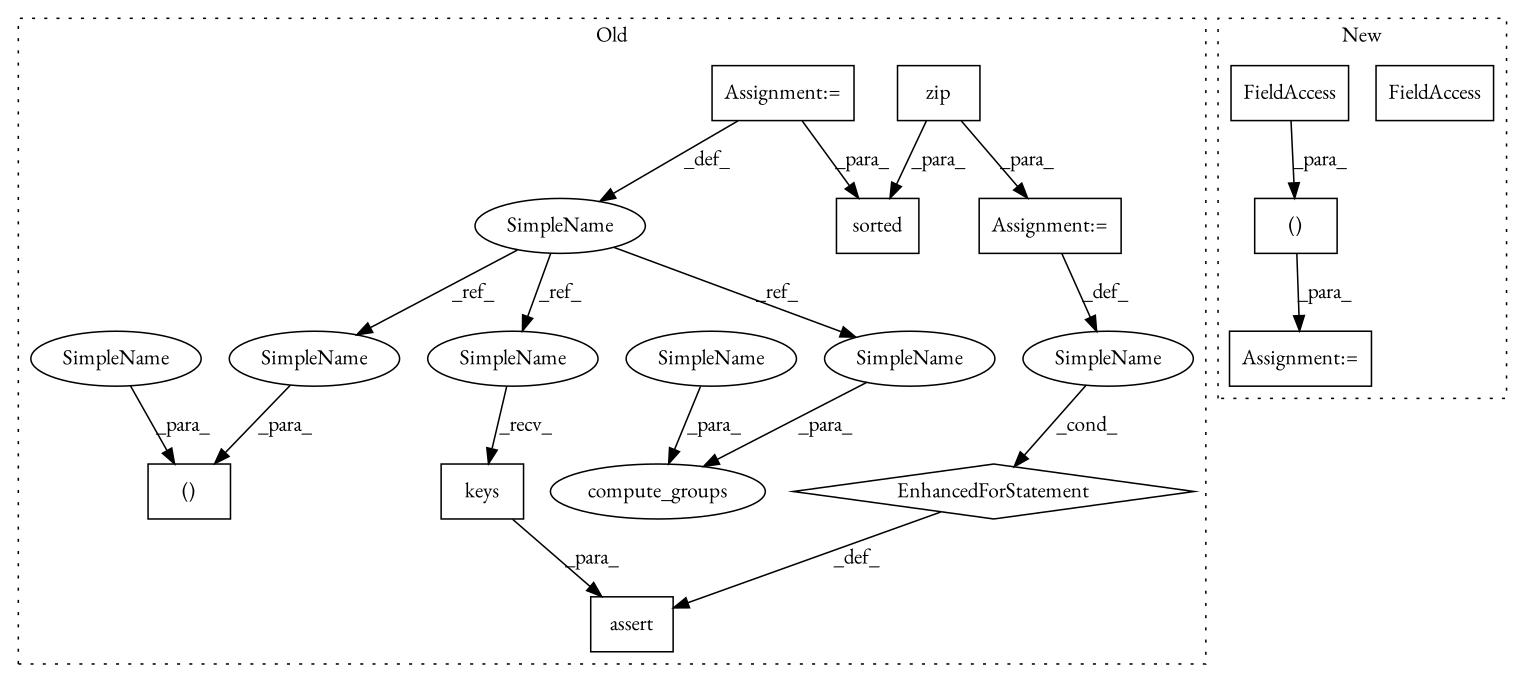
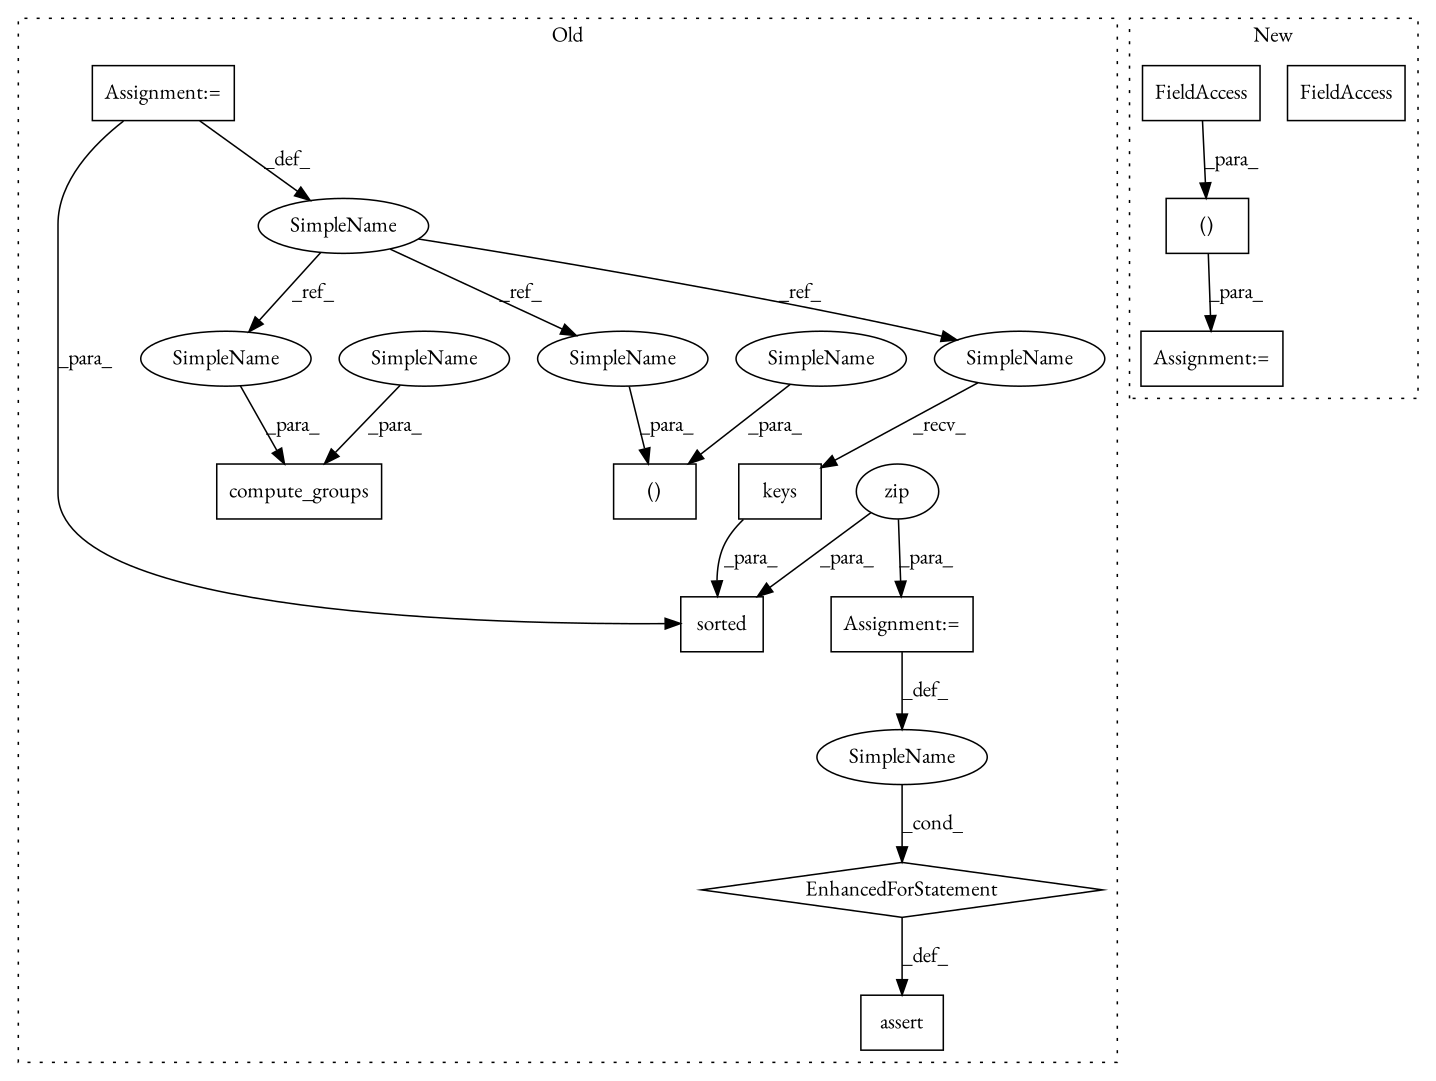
  digraph {
    fontname="EB Garamond"
    node [a=42 fontname="EB Garamond" l=10 s=11593 shape=box]
    edge [fontname="EB Garamond"]
-   n1 [a=32 l="15,1" label=compute_groups s="6451,6502" shape=ellipse]
+   n1 [a=32 l="15,1" label=compute_groups s="6451,6502"]
    n2 [label=SimpleName s=5430 shape=ellipse]
    n3 [a=106 l=60 label="()" s=5780]
    n4 [a=32 l=6 label=keys s=7041]
    n5 [a=70 l="89,2" label=EnhancedForStatement s="7057,7226" shape=diamond]
    n6 [a=32 l="12,1" label=assert s="7243,7291"]
-   n7 [a=32 l="4,1" label=zip s="7183,7225"]
+   n7 [a=32 l="4,1" label=zip s="7183,7225" shape=ellipse]
    n8 [l=22 label=SimpleName s=7158 shape=ellipse]
    n9 [a=32 l="7,1" label=sorted s="6993,7048"]
    n10 [a=7 label="Assignment:=" s=5430]
    n11 [a=7 l="89,2" label="Assignment:=" s="7057,7226"]
    n12 [label=SimpleName s=6492 shape=ellipse]
    n13 [label=SimpleName s=7030 shape=ellipse]
    n14 [label=SimpleName s=5830 shape=ellipse]
    n15 [l=5 label=SimpleName s=5780 shape=ellipse]
    n16 [l=5 label=SimpleName s=6466 shape=ellipse]
    n17 [a=106 l=60 label="()"]
    n18 [a=22 l=37 label=FieldAccess]
    n19 [a=7 l=1 label="Assignment:=" s=11572]
    n20 [a=22 l=37 label=FieldAccess]
    subgraph cluster_1 {
      label=Old
      style=dotted
      n1
      n2
      n3
      n4
      n5
      n6
      n7
      n8
      n9
      n10
      n11
      n12
      n13
      n14
      n15
      n16
    }
    subgraph cluster_2 {
      label=New
      style=dotted
      n17
      n18
      n19
      n20
    }
    n2 -> n12 [label=_ref_]
    n2 -> n13 [label=_ref_]
    n2 -> n14 [label=_ref_]
-   n4 -> n6 [label=_para_]
+   n4 -> n9 [label=_para_]
    n5 -> n6 [label=_def_]
    n7 -> n9 [label=_para_]
    n7 -> n11 [label=_para_]
    n8 -> n5 [label=_cond_]
    n10 -> n2 [label=_def_]
    n10 -> n9 [label=_para_]
    n11 -> n8 [label=_def_]
    n12 -> n1 [label=_para_]
    n13 -> n4 [label=_recv_]
    n14 -> n3 [label=_para_]
    n15 -> n3 [label=_para_]
    n16 -> n1 [label=_para_]
    n17 -> n19 [label=_para_]
    n20 -> n17 [label=_para_]
  }
